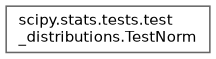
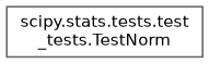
  digraph {
    rankdir=LR
-   n1 [color=grey40 fillcolor=white fontname=Helvetica fontsize=10 height=0.2 label="scipy.stats.tests.test\l_distributions.TestNorm" shape=box style=filled width=0.4]
+   n1 [color=grey40 fillcolor=white fontname=Helvetica fontsize=10 height=0.2 label="scipy.stats.tests.test\l_tests.TestNorm" shape=box style=filled width=0.4]
  }
